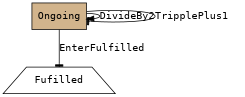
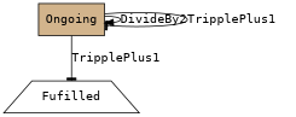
  digraph {
    fontname="DejaVu Sans Mono"
    node [style=filled fontname="DejaVu Sans Mono"]
    edge [arrowhead=tee fontname="DejaVu Sans Mono"]
    n1 [label=Fufilled fillcolor=white shape=trapezium]
    n2 [label=Ongoing fillcolor=tan shape=box]
-   n2 -> n1 [label=EnterFulfilled]
+   n2 -> n1 [label=TripplePlus1]
    n2 -> n2 [label=DivideBy2 arrowhead=normal]
    n2 -> n2 [label=TripplePlus1]
  }
